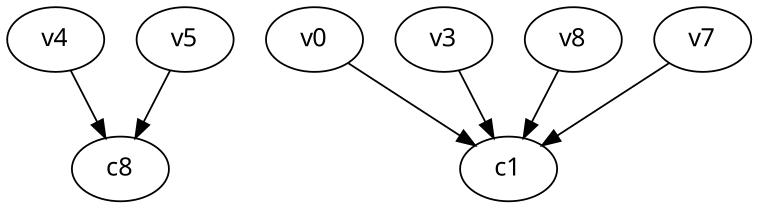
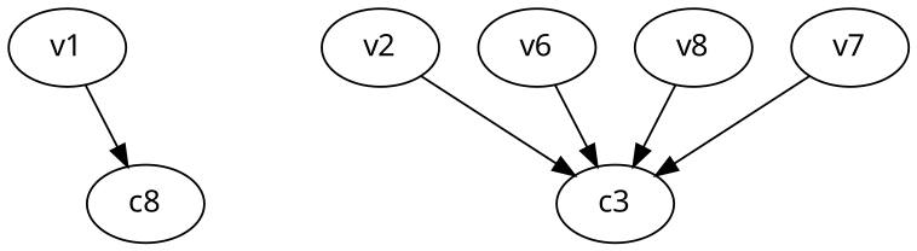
  strict digraph {
    fontname="Noto Sans"
    node [fontname="Noto Sans"]
    edge [fontname="Noto Sans" weight=1]
    n1 [label=c8]
-   v1 [label=v4]
-   v2 [label=v0]
-   c1
-   v3
+   v1
+   v2
+   c1 [label=c3]
+   v3 [label=v6]
    n6 [label=v8]
-   v5
    n8 [label=v7]
    v1 -> n1
    v2 -> c1
    v3 -> c1
    n6 -> c1
-   v5 -> n1
    n8 -> c1
  }
